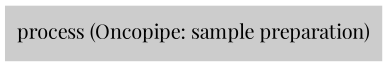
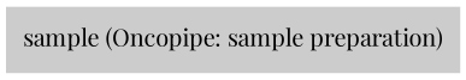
  digraph {
    fontname="Playfair Display"
-   n1 [color=grey80 label="process (Oncopipe: sample preparation)" shape=record style=filled fontname="Playfair Display"]
+   n1 [color=grey80 label="sample (Oncopipe: sample preparation)" shape=record style=filled fontname="Playfair Display"]
  }
